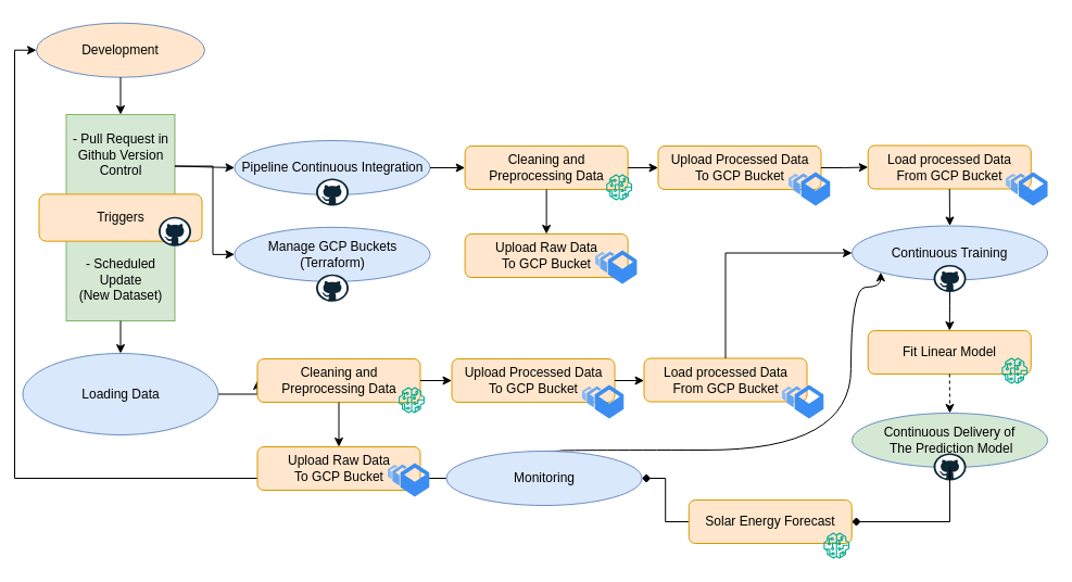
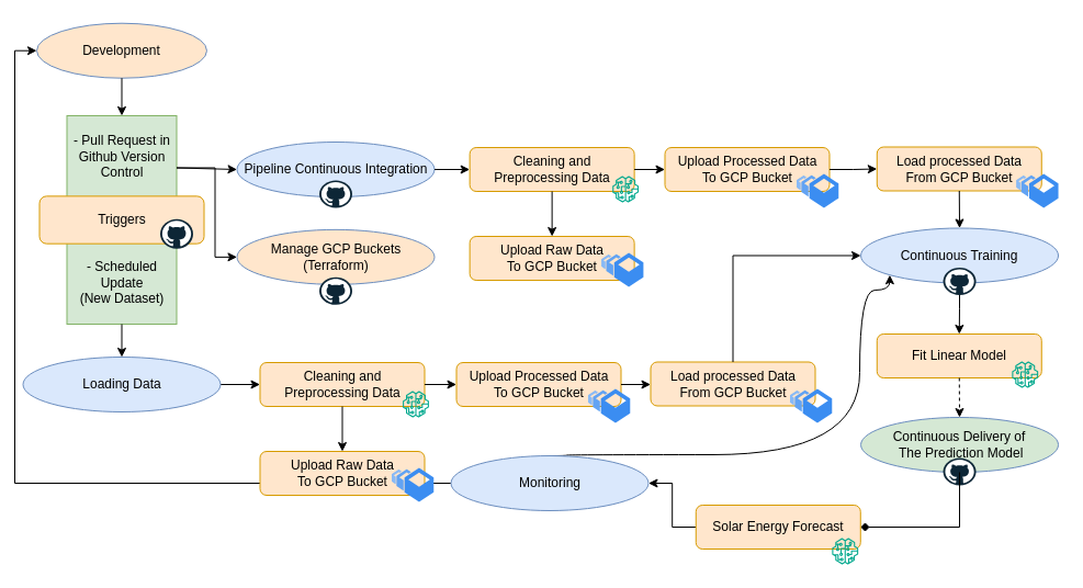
  <mxCell id="0" />
  <mxCell id="1" parent="0" />
- <mxCell id="2" style="edgeStyle=orthogonalEdgeStyle;rounded=0;orthogonalLoop=1;jettySize=auto;html=1;exitX=0;exitY=0.5;exitDx=0;exitDy=0;entryX=1;entryY=0.5;entryDx=0;entryDy=0;endArrow=diamond;" edge="1" parent="1" source="60" target="7"><mxGeometry relative="1" as="geometry" /></mxCell>
+ <mxCell id="2" style="edgeStyle=orthogonalEdgeStyle;rounded=0;orthogonalLoop=1;jettySize=auto;html=1;exitX=0;exitY=0.5;exitDx=0;exitDy=0;entryX=1;entryY=0.5;entryDx=0;entryDy=0;" edge="1" parent="1" source="60" target="7"><mxGeometry relative="1" as="geometry" /></mxCell>
  <mxCell id="3" style="edgeStyle=orthogonalEdgeStyle;rounded=0;orthogonalLoop=1;jettySize=auto;html=1;exitX=1;exitY=0.5;exitDx=0;exitDy=0;entryX=0;entryY=0.5;entryDx=0;entryDy=0;" edge="1" parent="1" source="4" target="40"><mxGeometry relative="1" as="geometry" /></mxCell>
- <mxCell id="4" value="Loading Data" style="ellipse;whiteSpace=wrap;html=1;fillColor=#dae8fc;strokeColor=#6c8ebf;" vertex="1" parent="1"><mxGeometry x="20.5" y="325" width="180" height="75" as="geometry" /></mxCell>
+ <mxCell id="4" value="Loading Data" style="ellipse;whiteSpace=wrap;html=1;fillColor=#dae8fc;strokeColor=#6c8ebf;" vertex="1" parent="1"><mxGeometry x="20.5" y="325" width="180" height="50" as="geometry" /></mxCell>
  <mxCell id="5" style="edgeStyle=orthogonalEdgeStyle;rounded=0;orthogonalLoop=1;jettySize=auto;html=1;exitX=0;exitY=0.5;exitDx=0;exitDy=0;entryX=0;entryY=0.5;entryDx=0;entryDy=0;" edge="1" parent="1" source="7" target="69"><mxGeometry relative="1" as="geometry" /></mxCell>
  <mxCell id="6" style="edgeStyle=orthogonalEdgeStyle;rounded=0;orthogonalLoop=1;jettySize=auto;html=1;exitX=0.5;exitY=0;exitDx=0;exitDy=0;entryX=0;entryY=1;entryDx=0;entryDy=0;curved=1;" edge="1" parent="1" source="7" target="66"><mxGeometry relative="1" as="geometry"><Array as="points"><mxPoint x="516" y="414" /><mxPoint x="783" y="414" /><mxPoint x="783" y="264" /><mxPoint x="810" y="264" /></Array></mxGeometry></mxCell>
  <mxCell id="7" value="Monitoring" style="ellipse;whiteSpace=wrap;html=1;fillColor=#dae8fc;strokeColor=#6c8ebf;" vertex="1" parent="1"><mxGeometry x="410.5" y="415" width="180" height="50" as="geometry" /></mxCell>
  <mxCell id="8" value="" style="group" vertex="1" connectable="0" parent="1"><mxGeometry x="427.63" y="215" width="158.27" height="46" as="geometry" /></mxCell>
  <mxCell id="9" value="Upload Raw Data &lt;br&gt;To GCP Bucket" style="rounded=1;whiteSpace=wrap;html=1;fillColor=#ffe6cc;strokeColor=#d79b00;" vertex="1" parent="8"><mxGeometry width="150" height="40" as="geometry" /></mxCell>
  <mxCell id="10" value="" style="sketch=0;html=1;aspect=fixed;strokeColor=none;shadow=0;fillColor=#3B8DF1;verticalAlign=top;labelPosition=center;verticalLabelPosition=bottom;shape=mxgraph.gcp2.bucket_scale" vertex="1" parent="8"><mxGeometry x="120" y="15" width="38.27" height="31" as="geometry" /></mxCell>
  <mxCell id="11" value="" style="group" vertex="1" connectable="0" parent="1"><mxGeometry x="798.77" y="133.5" width="165.27" height="55.5" as="geometry" /></mxCell>
  <mxCell id="12" value="Load processed Data&lt;br&gt;From GCP Bucket" style="rounded=1;whiteSpace=wrap;html=1;fillColor=#ffe6cc;strokeColor=#d79b00;" vertex="1" parent="11"><mxGeometry width="150" height="40" as="geometry" /></mxCell>
  <mxCell id="13" value="" style="sketch=0;html=1;aspect=fixed;strokeColor=none;shadow=0;fillColor=#3B8DF1;verticalAlign=top;labelPosition=center;verticalLabelPosition=bottom;shape=mxgraph.gcp2.bucket_scale" vertex="1" parent="11"><mxGeometry x="127" y="24.5" width="38.27" height="31" as="geometry" /></mxCell>
  <mxCell id="14" value="" style="group" vertex="1" connectable="0" parent="1"><mxGeometry x="605.5" y="134" width="158.27" height="55" as="geometry" /></mxCell>
  <mxCell id="15" value="Upload Processed Data &lt;br&gt;To GCP Bucket" style="rounded=1;whiteSpace=wrap;html=1;fillColor=#ffe6cc;strokeColor=#d79b00;" vertex="1" parent="14"><mxGeometry width="150" height="40" as="geometry" /></mxCell>
  <mxCell id="16" value="" style="sketch=0;html=1;aspect=fixed;strokeColor=none;shadow=0;fillColor=#3B8DF1;verticalAlign=top;labelPosition=center;verticalLabelPosition=bottom;shape=mxgraph.gcp2.bucket_scale" vertex="1" parent="14"><mxGeometry x="120" y="24" width="38.27" height="31" as="geometry" /></mxCell>
  <mxCell id="17" value="" style="group" vertex="1" connectable="0" parent="1"><mxGeometry x="427.63" y="134" width="154" height="50" as="geometry" /></mxCell>
  <mxCell id="18" value="Cleaning and Preprocessing Data" style="rounded=1;whiteSpace=wrap;html=1;fillColor=#ffe6cc;strokeColor=#d79b00;" vertex="1" parent="17"><mxGeometry width="150" height="40" as="geometry" /></mxCell>
  <mxCell id="19" value="" style="sketch=0;outlineConnect=0;fontColor=#232F3E;gradientColor=none;fillColor=#01A88D;strokeColor=none;dashed=0;verticalLabelPosition=bottom;verticalAlign=top;align=center;html=1;fontSize=12;fontStyle=0;aspect=fixed;pointerEvents=1;shape=mxgraph.aws4.sagemaker_model;" vertex="1" parent="17"><mxGeometry x="130" y="26" width="24" height="24" as="geometry" /></mxCell>
  <mxCell id="20" value="" style="group" vertex="1" connectable="0" parent="1"><mxGeometry x="215.5" y="129" width="180" height="60" as="geometry" /></mxCell>
  <mxCell id="21" value="Pipeline Continuous Integration" style="ellipse;whiteSpace=wrap;html=1;fillColor=#dae8fc;strokeColor=#6c8ebf;" vertex="1" parent="20"><mxGeometry width="180" height="50" as="geometry" /></mxCell>
  <mxCell id="22" value="" style="dashed=0;outlineConnect=0;html=1;align=center;labelPosition=center;verticalLabelPosition=bottom;verticalAlign=top;shape=mxgraph.weblogos.github" vertex="1" parent="20"><mxGeometry x="75" y="35" width="30" height="25" as="geometry" /></mxCell>
  <mxCell id="23" value="" style="group" vertex="1" connectable="0" parent="1"><mxGeometry x="798.77" y="304" width="150" height="49" as="geometry" /></mxCell>
  <mxCell id="24" value="Fit Linear Model" style="rounded=1;whiteSpace=wrap;html=1;fillColor=#ffe6cc;strokeColor=#d79b00;" vertex="1" parent="23"><mxGeometry width="150" height="40" as="geometry" /></mxCell>
  <mxCell id="25" value="" style="sketch=0;outlineConnect=0;fontColor=#232F3E;gradientColor=none;fillColor=#01A88D;strokeColor=none;dashed=0;verticalLabelPosition=bottom;verticalAlign=top;align=center;html=1;fontSize=12;fontStyle=0;aspect=fixed;pointerEvents=1;shape=mxgraph.aws4.sagemaker_model;" vertex="1" parent="23"><mxGeometry x="123" y="25" width="24" height="24" as="geometry" /></mxCell>
  <mxCell id="26" style="edgeStyle=orthogonalEdgeStyle;rounded=0;orthogonalLoop=1;jettySize=auto;html=1;exitX=1;exitY=0.5;exitDx=0;exitDy=0;entryX=0;entryY=0.5;entryDx=0;entryDy=0;" edge="1" parent="1" source="21" target="18"><mxGeometry relative="1" as="geometry" /></mxCell>
  <mxCell id="27" style="edgeStyle=orthogonalEdgeStyle;rounded=0;orthogonalLoop=1;jettySize=auto;html=1;exitX=0.5;exitY=1;exitDx=0;exitDy=0;entryX=0.5;entryY=0;entryDx=0;entryDy=0;" edge="1" parent="1" source="18" target="9"><mxGeometry relative="1" as="geometry" /></mxCell>
  <mxCell id="28" style="edgeStyle=orthogonalEdgeStyle;rounded=0;orthogonalLoop=1;jettySize=auto;html=1;exitX=1;exitY=0.5;exitDx=0;exitDy=0;entryX=0;entryY=0.5;entryDx=0;entryDy=0;" edge="1" parent="1" source="18" target="15"><mxGeometry relative="1" as="geometry" /></mxCell>
  <mxCell id="29" style="edgeStyle=orthogonalEdgeStyle;rounded=0;orthogonalLoop=1;jettySize=auto;html=1;exitX=1;exitY=0.5;exitDx=0;exitDy=0;entryX=0;entryY=0.5;entryDx=0;entryDy=0;" edge="1" parent="1" source="15" target="12"><mxGeometry relative="1" as="geometry" /></mxCell>
  <mxCell id="30" value="" style="group" vertex="1" connectable="0" parent="1"><mxGeometry x="236.5" y="411" width="158.27" height="46" as="geometry" /></mxCell>
  <mxCell id="31" value="Upload Raw Data &lt;br&gt;To GCP Bucket" style="rounded=1;whiteSpace=wrap;html=1;fillColor=#ffe6cc;strokeColor=#d79b00;" vertex="1" parent="30"><mxGeometry width="150" height="40" as="geometry" /></mxCell>
  <mxCell id="32" value="" style="sketch=0;html=1;aspect=fixed;strokeColor=none;shadow=0;fillColor=#3B8DF1;verticalAlign=top;labelPosition=center;verticalLabelPosition=bottom;shape=mxgraph.gcp2.bucket_scale" vertex="1" parent="30"><mxGeometry x="120" y="15" width="38.27" height="31" as="geometry" /></mxCell>
  <mxCell id="33" value="" style="group" vertex="1" connectable="0" parent="1"><mxGeometry x="592.5" y="329.5" width="165.27" height="55.5" as="geometry" /></mxCell>
  <mxCell id="34" value="Load processed Data&lt;br&gt;From GCP Bucket" style="rounded=1;whiteSpace=wrap;html=1;fillColor=#ffe6cc;strokeColor=#d79b00;" vertex="1" parent="33"><mxGeometry width="150" height="40" as="geometry" /></mxCell>
  <mxCell id="35" value="" style="sketch=0;html=1;aspect=fixed;strokeColor=none;shadow=0;fillColor=#3B8DF1;verticalAlign=top;labelPosition=center;verticalLabelPosition=bottom;shape=mxgraph.gcp2.bucket_scale" vertex="1" parent="33"><mxGeometry x="127" y="24.5" width="38.27" height="31" as="geometry" /></mxCell>
  <mxCell id="36" value="" style="group" vertex="1" connectable="0" parent="1"><mxGeometry x="415.5" y="330" width="158.27" height="55" as="geometry" /></mxCell>
  <mxCell id="37" value="Upload Processed Data &lt;br&gt;To GCP Bucket" style="rounded=1;whiteSpace=wrap;html=1;fillColor=#ffe6cc;strokeColor=#d79b00;" vertex="1" parent="36"><mxGeometry width="150" height="40" as="geometry" /></mxCell>
  <mxCell id="38" value="" style="sketch=0;html=1;aspect=fixed;strokeColor=none;shadow=0;fillColor=#3B8DF1;verticalAlign=top;labelPosition=center;verticalLabelPosition=bottom;shape=mxgraph.gcp2.bucket_scale" vertex="1" parent="36"><mxGeometry x="120" y="24" width="38.27" height="31" as="geometry" /></mxCell>
  <mxCell id="39" value="" style="group" vertex="1" connectable="0" parent="1"><mxGeometry x="236.5" y="330" width="154" height="50" as="geometry" /></mxCell>
  <mxCell id="40" value="Cleaning and Preprocessing Data" style="rounded=1;whiteSpace=wrap;html=1;fillColor=#ffe6cc;strokeColor=#d79b00;" vertex="1" parent="39"><mxGeometry width="150" height="40" as="geometry" /></mxCell>
  <mxCell id="41" value="" style="sketch=0;outlineConnect=0;fontColor=#232F3E;gradientColor=none;fillColor=#01A88D;strokeColor=none;dashed=0;verticalLabelPosition=bottom;verticalAlign=top;align=center;html=1;fontSize=12;fontStyle=0;aspect=fixed;pointerEvents=1;shape=mxgraph.aws4.sagemaker_model;" vertex="1" parent="39"><mxGeometry x="130" y="26" width="24" height="24" as="geometry" /></mxCell>
  <mxCell id="42" value="" style="group" vertex="1" connectable="0" parent="1"><mxGeometry x="35.5" y="105" width="150" height="190" as="geometry" /></mxCell>
  <mxCell id="43" value="&lt;div style=&quot;&quot;&gt;- Pull Request&lt;span style=&quot;background-color: initial;&quot;&gt;&amp;nbsp;in Github Version Control&lt;/span&gt;&lt;/div&gt;&lt;div style=&quot;&quot;&gt;&lt;br&gt;&lt;/div&gt;&lt;div style=&quot;&quot;&gt;&lt;br&gt;&lt;/div&gt;&lt;div style=&quot;&quot;&gt;&lt;br&gt;&lt;/div&gt;&lt;div style=&quot;&quot;&gt;&lt;br&gt;&lt;/div&gt;&lt;div style=&quot;&quot;&gt;&lt;br&gt;&lt;/div&gt;&lt;div style=&quot;&quot;&gt;- Scheduled Update&lt;/div&gt;&lt;div style=&quot;&quot;&gt;(New Dataset)&lt;/div&gt;" style="rounded=0;whiteSpace=wrap;html=1;fillColor=#d5e8d4;strokeColor=#82b366;align=center;" vertex="1" parent="42"><mxGeometry x="25" width="100" height="190" as="geometry" /></mxCell>
  <mxCell id="44" value="Triggers" style="rounded=1;whiteSpace=wrap;html=1;fillColor=#ffe6cc;strokeColor=#d79b00;" vertex="1" parent="42"><mxGeometry y="73.356" width="150" height="43.297" as="geometry" /></mxCell>
  <mxCell id="45" value="" style="dashed=0;outlineConnect=0;html=1;align=center;labelPosition=center;verticalLabelPosition=bottom;verticalAlign=top;shape=mxgraph.weblogos.github" vertex="1" parent="42"><mxGeometry x="110" y="94.128" width="30" height="27.061" as="geometry" /></mxCell>
  <mxCell id="46" style="rounded=0;orthogonalLoop=1;jettySize=auto;html=1;exitX=1;exitY=0.25;exitDx=0;exitDy=0;entryX=0;entryY=0.5;entryDx=0;entryDy=0;" edge="1" parent="1" source="43" target="21"><mxGeometry relative="1" as="geometry" /></mxCell>
  <mxCell id="47" style="edgeStyle=orthogonalEdgeStyle;rounded=0;orthogonalLoop=1;jettySize=auto;html=1;exitX=1;exitY=0.25;exitDx=0;exitDy=0;entryX=0;entryY=0.5;entryDx=0;entryDy=0;" edge="1" parent="1" source="43" target="57"><mxGeometry relative="1" as="geometry"><Array as="points"><mxPoint x="195.5" y="152" /><mxPoint x="195.5" y="234" /></Array></mxGeometry></mxCell>
  <mxCell id="48" style="edgeStyle=orthogonalEdgeStyle;rounded=0;orthogonalLoop=1;jettySize=auto;html=1;exitX=0.5;exitY=1;exitDx=0;exitDy=0;entryX=0.5;entryY=0;entryDx=0;entryDy=0;" edge="1" parent="1" source="43" target="4"><mxGeometry relative="1" as="geometry" /></mxCell>
  <mxCell id="49" style="edgeStyle=orthogonalEdgeStyle;rounded=0;orthogonalLoop=1;jettySize=auto;html=1;exitX=0.5;exitY=1;exitDx=0;exitDy=0;entryX=0.5;entryY=0;entryDx=0;entryDy=0;" edge="1" parent="1" source="40" target="31"><mxGeometry relative="1" as="geometry" /></mxCell>
  <mxCell id="50" style="edgeStyle=orthogonalEdgeStyle;rounded=0;orthogonalLoop=1;jettySize=auto;html=1;exitX=1;exitY=0.5;exitDx=0;exitDy=0;entryX=0;entryY=0.5;entryDx=0;entryDy=0;" edge="1" parent="1" source="37" target="34"><mxGeometry relative="1" as="geometry" /></mxCell>
  <mxCell id="51" style="edgeStyle=orthogonalEdgeStyle;rounded=0;orthogonalLoop=1;jettySize=auto;html=1;exitX=1;exitY=0.5;exitDx=0;exitDy=0;entryX=0;entryY=0.5;entryDx=0;entryDy=0;" edge="1" parent="1" source="40" target="37"><mxGeometry relative="1" as="geometry" /></mxCell>
  <mxCell id="52" value="" style="group" vertex="1" connectable="0" parent="1"><mxGeometry x="784.04" y="380" width="180" height="62" as="geometry" /></mxCell>
  <mxCell id="53" value="Continuous Delivery of&lt;br&gt;&amp;nbsp;The Prediction Model" style="ellipse;whiteSpace=wrap;html=1;fillColor=#d5e8d4;strokeColor=#6c8ebf;" vertex="1" parent="52"><mxGeometry width="180" height="50" as="geometry" /></mxCell>
  <mxCell id="54" value="" style="dashed=0;outlineConnect=0;html=1;align=center;labelPosition=center;verticalLabelPosition=bottom;verticalAlign=top;shape=mxgraph.weblogos.github" vertex="1" parent="52"><mxGeometry x="75" y="37" width="30" height="25" as="geometry" /></mxCell>
  <mxCell id="55" style="edgeStyle=orthogonalEdgeStyle;rounded=0;orthogonalLoop=1;jettySize=auto;html=1;exitX=0.5;exitY=1;exitDx=0;exitDy=0;entryX=1;entryY=0.5;entryDx=0;entryDy=0;endArrow=diamond;" edge="1" parent="1" source="53" target="60"><mxGeometry relative="1" as="geometry" /></mxCell>
  <mxCell id="56" value="" style="group" vertex="1" connectable="0" parent="1"><mxGeometry x="215.5" y="208.85" width="180" height="68.46" as="geometry" /></mxCell>
- <mxCell id="57" value="Manage GCP Buckets&lt;br&gt;(Terraform)" style="ellipse;whiteSpace=wrap;html=1;fillColor=#dae8fc;strokeColor=#6c8ebf;" vertex="1" parent="56"><mxGeometry width="180" height="50" as="geometry" /></mxCell>
+ <mxCell id="57" value="Manage GCP Buckets&lt;br&gt;(Terraform)" style="ellipse;whiteSpace=wrap;html=1;fillColor=#ffe6cc;strokeColor=#6c8ebf;" vertex="1" parent="56"><mxGeometry width="180" height="50" as="geometry" /></mxCell>
  <mxCell id="58" value="" style="dashed=0;outlineConnect=0;html=1;align=center;labelPosition=center;verticalLabelPosition=bottom;verticalAlign=top;shape=mxgraph.weblogos.github" vertex="1" parent="56"><mxGeometry x="75" y="43.46" width="30" height="25" as="geometry" /></mxCell>
  <mxCell id="59" value="" style="group" vertex="1" connectable="0" parent="1"><mxGeometry x="633.77" y="460" width="150" height="54" as="geometry" /></mxCell>
  <mxCell id="60" value="Solar Energy Forecast" style="rounded=1;whiteSpace=wrap;html=1;fillColor=#ffe6cc;strokeColor=#d79b00;" vertex="1" parent="59"><mxGeometry width="150" height="40" as="geometry" /></mxCell>
  <mxCell id="61" value="" style="sketch=0;outlineConnect=0;fontColor=#232F3E;gradientColor=none;fillColor=#01A88D;strokeColor=none;dashed=0;verticalLabelPosition=bottom;verticalAlign=top;align=center;html=1;fontSize=12;fontStyle=0;aspect=fixed;pointerEvents=1;shape=mxgraph.aws4.sagemaker_model;" vertex="1" parent="59"><mxGeometry x="124" y="30" width="24" height="24" as="geometry" /></mxCell>
  <mxCell id="62" style="edgeStyle=orthogonalEdgeStyle;rounded=0;orthogonalLoop=1;jettySize=auto;html=1;exitX=0.5;exitY=0;exitDx=0;exitDy=0;entryX=0;entryY=0.5;entryDx=0;entryDy=0;" edge="1" parent="1" source="34" target="66"><mxGeometry relative="1" as="geometry" /></mxCell>
  <mxCell id="63" style="edgeStyle=orthogonalEdgeStyle;rounded=0;orthogonalLoop=1;jettySize=auto;html=1;exitX=0.5;exitY=1;exitDx=0;exitDy=0;entryX=0.5;entryY=0;entryDx=0;entryDy=0;dashed=1;" edge="1" parent="1" source="24" target="53"><mxGeometry relative="1" as="geometry" /></mxCell>
  <mxCell id="64" style="edgeStyle=orthogonalEdgeStyle;rounded=0;orthogonalLoop=1;jettySize=auto;html=1;exitX=0.5;exitY=1;exitDx=0;exitDy=0;entryX=0.5;entryY=0;entryDx=0;entryDy=0;" edge="1" parent="1" source="66" target="24"><mxGeometry relative="1" as="geometry" /></mxCell>
  <mxCell id="65" value="" style="group" vertex="1" connectable="0" parent="1"><mxGeometry x="784.04" y="207.5" width="180" height="61" as="geometry" /></mxCell>
  <mxCell id="66" value="Continuous Training" style="ellipse;whiteSpace=wrap;html=1;fillColor=#dae8fc;strokeColor=#6c8ebf;" vertex="1" parent="65"><mxGeometry width="180" height="50" as="geometry" /></mxCell>
  <mxCell id="67" value="" style="dashed=0;outlineConnect=0;html=1;align=center;labelPosition=center;verticalLabelPosition=bottom;verticalAlign=top;shape=mxgraph.weblogos.github" vertex="1" parent="65"><mxGeometry x="75" y="36" width="30" height="25" as="geometry" /></mxCell>
  <mxCell id="68" value="" style="group" vertex="1" connectable="0" parent="1"><mxGeometry x="33" y="20.73" width="155" height="50.0" as="geometry" /></mxCell>
  <mxCell id="69" value="Development" style="ellipse;whiteSpace=wrap;html=1;fillColor=#ffe6cc;strokeColor=#6c8ebf;" vertex="1" parent="68"><mxGeometry width="155" height="50" as="geometry" /></mxCell>
  <mxCell id="70" value="" style="shape=image;html=1;verticalAlign=top;verticalLabelPosition=bottom;labelBackgroundColor=#ffffff;imageAspect=0;aspect=fixed;image=https://cdn1.iconfinder.com/data/icons/ionicons-fill-vol-2/512/logo-python-128.png" vertex="1" parent="68"><mxGeometry x="127.5" y="25.0" width="25" height="25" as="geometry" /></mxCell>
  <mxCell id="71" style="edgeStyle=orthogonalEdgeStyle;rounded=0;orthogonalLoop=1;jettySize=auto;html=1;exitX=0.5;exitY=1;exitDx=0;exitDy=0;entryX=0.5;entryY=0;entryDx=0;entryDy=0;" edge="1" parent="1" source="69" target="43"><mxGeometry relative="1" as="geometry" /></mxCell>
  <mxCell id="72" style="edgeStyle=orthogonalEdgeStyle;rounded=0;orthogonalLoop=1;jettySize=auto;html=1;exitX=0.5;exitY=1;exitDx=0;exitDy=0;entryX=0.5;entryY=0;entryDx=0;entryDy=0;" edge="1" parent="1" source="12" target="66"><mxGeometry relative="1" as="geometry" /></mxCell>
